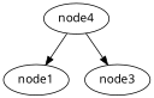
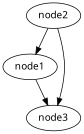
  digraph {
    fontname="Noto Sans"
    node [fontname="Noto Sans"]
    edge [fontname="Noto Sans"]
    n1 [label=node1]
    n2 [label=node3]
-   n3 [label=node4]
+   n3 [label=node2]
+   n1 -> n2
    n3 -> n1
    n3 -> n2
  }
